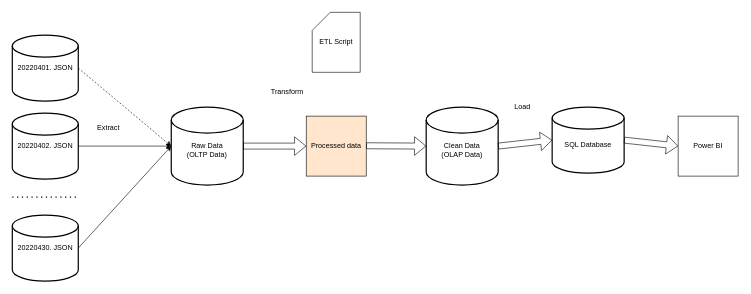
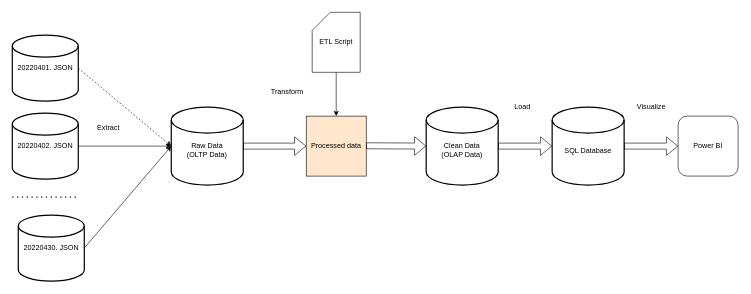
  <mxCell id="0" />
  <mxCell id="1" parent="0" />
  <mxCell id="2" value="20220401. JSON" style="strokeWidth=2;html=1;shape=mxgraph.flowchart.database;whiteSpace=wrap;" parent="1" vertex="1"><mxGeometry x="20" y="58" width="110" height="110" as="geometry" /></mxCell>
  <mxCell id="3" value="20220402. JSON" style="strokeWidth=2;html=1;shape=mxgraph.flowchart.database;whiteSpace=wrap;" parent="1" vertex="1"><mxGeometry x="20" y="188" width="110" height="110" as="geometry" /></mxCell>
  <mxCell id="4" value="" style="endArrow=none;dashed=1;html=1;dashPattern=1 3;strokeWidth=2;rounded=0;" parent="1" edge="1"><mxGeometry width="50" height="50" relative="1" as="geometry"><mxPoint x="20" y="328" as="sourcePoint" /><mxPoint x="130" y="328" as="targetPoint" /></mxGeometry></mxCell>
- <mxCell id="5" value="20220430. JSON" style="strokeWidth=2;html=1;shape=mxgraph.flowchart.database;whiteSpace=wrap;" parent="1" vertex="1"><mxGeometry x="20" y="358" width="110" height="110" as="geometry" /></mxCell>
+ <mxCell id="5" value="20220430. JSON" style="strokeWidth=2;html=1;shape=mxgraph.flowchart.database;whiteSpace=wrap;" parent="1" vertex="1"><mxGeometry x="30" y="358" width="110" height="110" as="geometry" /></mxCell>
  <mxCell id="6" value="" style="endArrow=classic;html=1;rounded=0;exitX=1;exitY=0.5;exitDx=0;exitDy=0;exitPerimeter=0;entryX=0;entryY=0.5;entryDx=0;entryDy=0;entryPerimeter=0;dashed=1;" parent="1" source="2" target="9" edge="1"><mxGeometry width="50" height="50" relative="1" as="geometry"><mxPoint x="310" y="138" as="sourcePoint" /><mxPoint x="340" y="248" as="targetPoint" /></mxGeometry></mxCell>
  <mxCell id="7" value="" style="endArrow=classic;html=1;rounded=0;exitX=1;exitY=0.5;exitDx=0;exitDy=0;exitPerimeter=0;entryX=0;entryY=0.5;entryDx=0;entryDy=0;entryPerimeter=0;" parent="1" source="3" target="9" edge="1"><mxGeometry width="50" height="50" relative="1" as="geometry"><mxPoint x="140" y="123" as="sourcePoint" /><mxPoint x="340" y="268" as="targetPoint" /></mxGeometry></mxCell>
  <mxCell id="8" value="" style="endArrow=classic;html=1;rounded=0;exitX=1;exitY=0.5;exitDx=0;exitDy=0;exitPerimeter=0;entryX=0;entryY=0.5;entryDx=0;entryDy=0;entryPerimeter=0;" parent="1" source="5" target="9" edge="1"><mxGeometry width="50" height="50" relative="1" as="geometry"><mxPoint x="150" y="133" as="sourcePoint" /><mxPoint x="330" y="308" as="targetPoint" /></mxGeometry></mxCell>
  <mxCell id="9" value="&lt;br&gt;Raw Data &lt;br&gt;(OLTP Data)" style="strokeWidth=2;html=1;shape=mxgraph.flowchart.database;whiteSpace=wrap;" parent="1" vertex="1"><mxGeometry x="285" y="178" width="120" height="130" as="geometry" /></mxCell>
  <mxCell id="10" value="" style="shape=flexArrow;endArrow=classic;html=1;rounded=0;exitX=1;exitY=0.5;exitDx=0;exitDy=0;exitPerimeter=0;entryX=0;entryY=0.5;entryDx=0;entryDy=0;" parent="1" source="9" target="11" edge="1"><mxGeometry width="50" height="50" relative="1" as="geometry"><mxPoint x="510.5" y="238" as="sourcePoint" /><mxPoint x="500" y="243" as="targetPoint" /></mxGeometry></mxCell>
  <mxCell id="11" value="Processed data" style="whiteSpace=wrap;html=1;aspect=fixed;fillColor=#ffe6cc;" parent="1" vertex="1"><mxGeometry x="510" y="193" width="100" height="100" as="geometry" /></mxCell>
  <mxCell id="12" value="Transform" style="text;html=1;align=center;verticalAlign=middle;resizable=0;points=[];autosize=1;strokeColor=none;fillColor=none;" parent="1" vertex="1"><mxGeometry x="438" y="138" width="80" height="30" as="geometry" /></mxCell>
  <mxCell id="13" value="Extract" style="text;html=1;align=center;verticalAlign=middle;resizable=0;points=[];autosize=1;strokeColor=none;fillColor=none;" parent="1" vertex="1"><mxGeometry x="150" y="198" width="60" height="30" as="geometry" /></mxCell>
  <mxCell id="14" value="" style="shape=flexArrow;endArrow=classic;html=1;rounded=0;exitX=1;exitY=0.5;exitDx=0;exitDy=0;exitPerimeter=0;entryX=0;entryY=0.5;entryDx=0;entryDy=0;entryPerimeter=0;" parent="1" target="15" edge="1"><mxGeometry width="50" height="50" relative="1" as="geometry"><mxPoint x="610" y="242.44" as="sourcePoint" /><mxPoint x="710" y="243" as="targetPoint" /></mxGeometry></mxCell>
  <mxCell id="15" value="&lt;br&gt;Clean Data &lt;br&gt;(OLAP Data)" style="strokeWidth=2;html=1;shape=mxgraph.flowchart.database;whiteSpace=wrap;" parent="1" vertex="1"><mxGeometry x="710" y="178" width="120" height="130" as="geometry" /></mxCell>
  <mxCell id="16" value="" style="shape=flexArrow;endArrow=classic;html=1;rounded=0;exitX=1;exitY=0.5;exitDx=0;exitDy=0;exitPerimeter=0;entryX=0;entryY=0.5;entryDx=0;entryDy=0;entryPerimeter=0;" parent="1" source="15" target="17" edge="1"><mxGeometry width="50" height="50" relative="1" as="geometry"><mxPoint x="840" y="242.29" as="sourcePoint" /><mxPoint x="940" y="242.85" as="targetPoint" /></mxGeometry></mxCell>
- <mxCell id="17" value="&lt;br&gt;SQL Database" style="strokeWidth=2;html=1;shape=mxgraph.flowchart.database;whiteSpace=wrap;" parent="1" vertex="1"><mxGeometry x="920" y="178" width="120" height="110" as="geometry" /></mxCell>
+ <mxCell id="17" value="&lt;br&gt;SQL Database" style="strokeWidth=2;html=1;shape=mxgraph.flowchart.database;whiteSpace=wrap;" parent="1" vertex="1"><mxGeometry x="920" y="178" width="120" height="130" as="geometry" /></mxCell>
  <mxCell id="18" value="" style="shape=flexArrow;endArrow=classic;html=1;rounded=0;exitX=1;exitY=0.5;exitDx=0;exitDy=0;exitPerimeter=0;entryX=0;entryY=0.5;entryDx=0;entryDy=0;" parent="1" source="17" target="19" edge="1"><mxGeometry width="50" height="50" relative="1" as="geometry"><mxPoint x="1060" y="242.29" as="sourcePoint" /><mxPoint x="1150" y="242.29" as="targetPoint" /></mxGeometry></mxCell>
- <mxCell id="19" value="Power BI" style="whiteSpace=wrap;html=1;aspect=fixed;" parent="1" vertex="1"><mxGeometry x="1130" y="193" width="100" height="100" as="geometry" /></mxCell>
+ <mxCell id="19" value="Power BI" style="whiteSpace=wrap;html=1;aspect=fixed;rounded=1;" parent="1" vertex="1"><mxGeometry x="1130" y="193" width="100" height="100" as="geometry" /></mxCell>
  <mxCell id="20" value="Load" style="text;html=1;align=center;verticalAlign=middle;resizable=0;points=[];autosize=1;strokeColor=none;fillColor=none;" parent="1" vertex="1"><mxGeometry x="845" y="163" width="50" height="30" as="geometry" /></mxCell>
+ <mxCell id="21" value="Visualize" style="text;html=1;align=center;verticalAlign=middle;resizable=0;points=[];autosize=1;strokeColor=none;fillColor=none;" parent="1" vertex="1"><mxGeometry x="1050" y="163" width="70" height="30" as="geometry" /></mxCell>
  <mxCell id="22" value="ETL Script" style="shape=card;whiteSpace=wrap;html=1;" parent="1" vertex="1"><mxGeometry x="520" y="20" width="80" height="100" as="geometry" /></mxCell>
+ <mxCell id="23" value="" style="endArrow=classic;html=1;rounded=0;exitX=0.5;exitY=1;exitDx=0;exitDy=0;exitPerimeter=0;entryX=0.5;entryY=0;entryDx=0;entryDy=0;" parent="1" source="22" target="11" edge="1"><mxGeometry width="50" height="50" relative="1" as="geometry"><mxPoint x="140" y="123" as="sourcePoint" /><mxPoint x="295" y="253" as="targetPoint" /></mxGeometry></mxCell>
